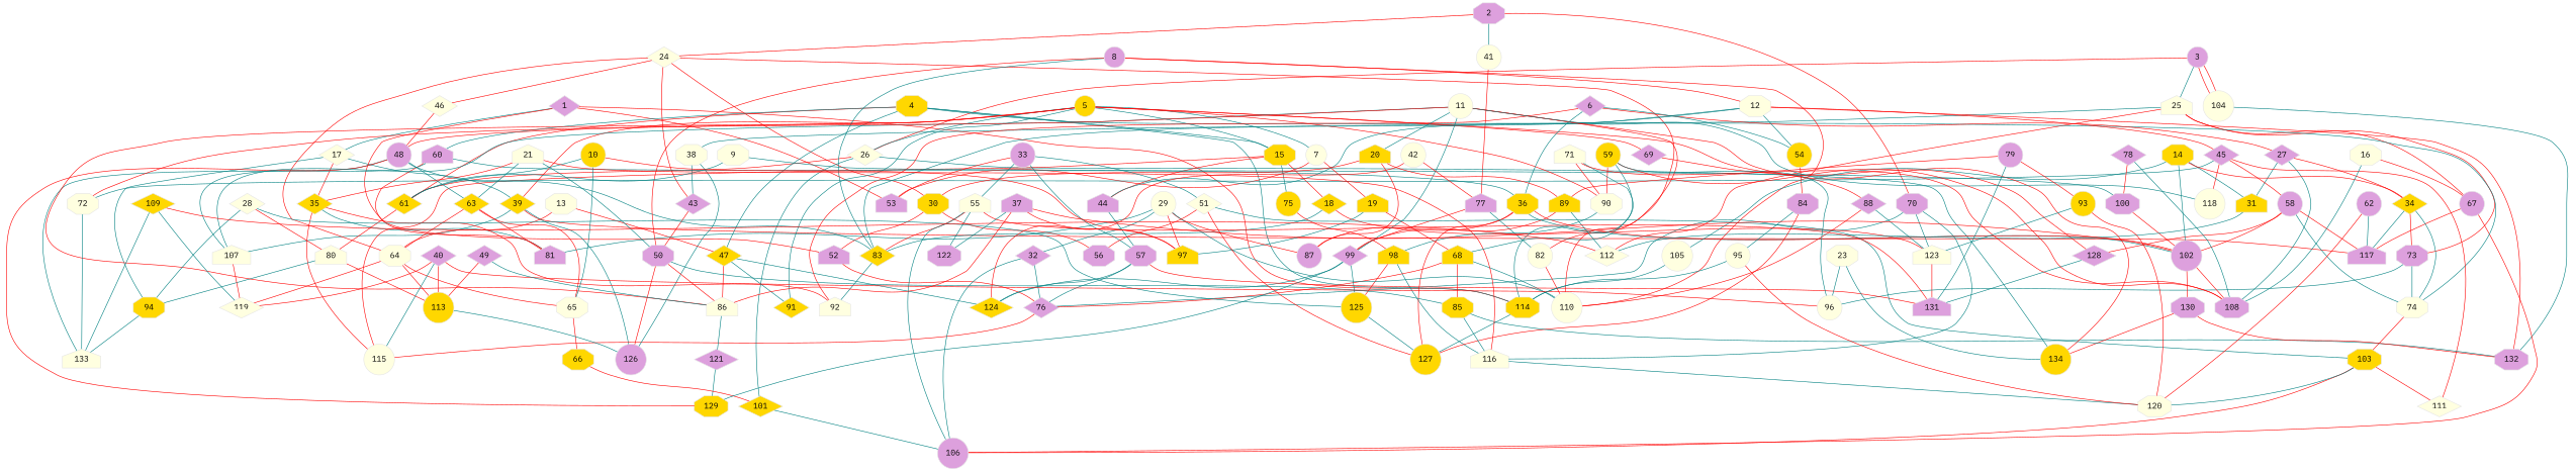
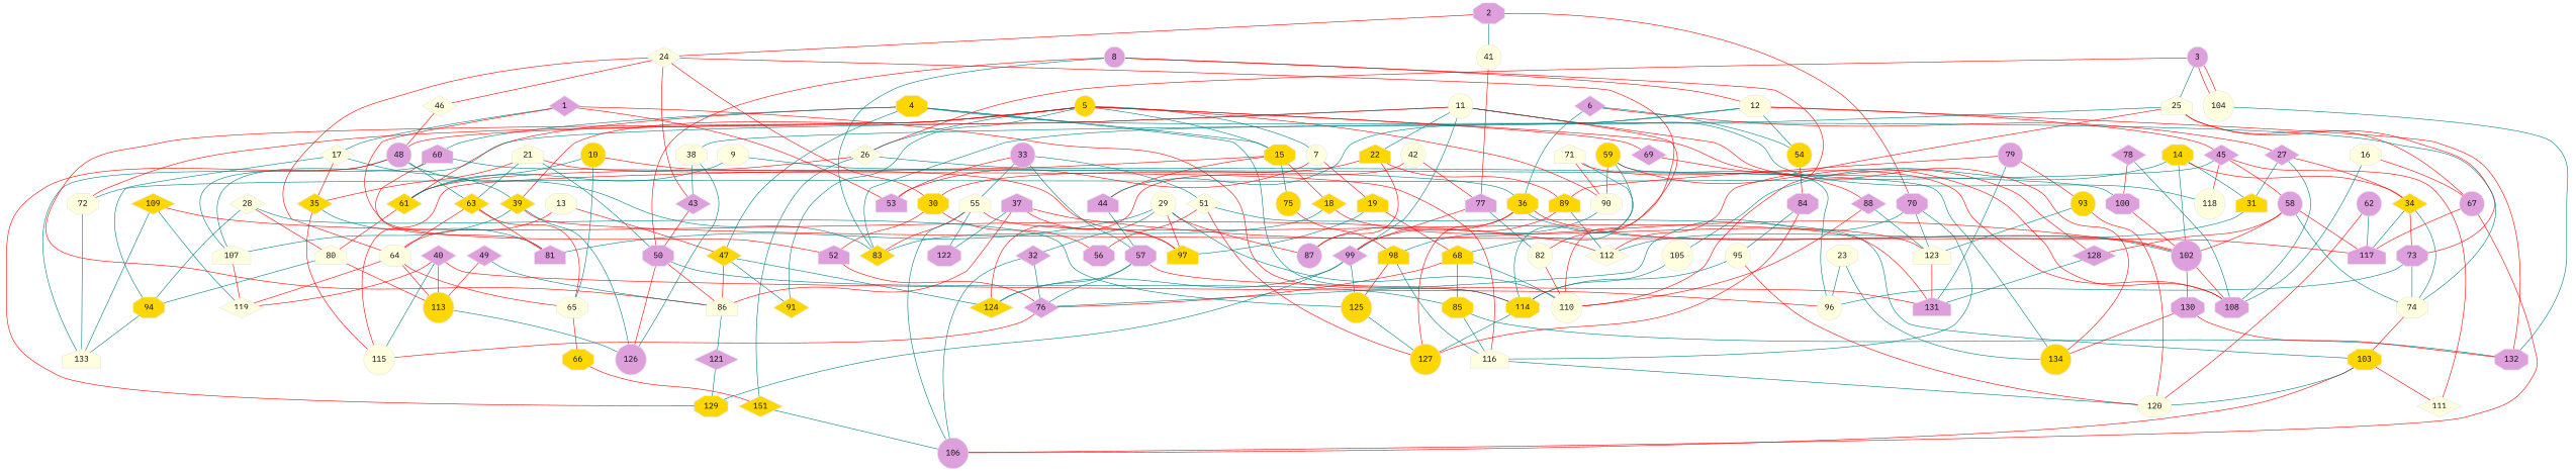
  graph {
    fontname="IBM Plex Mono"
    node [color=gray90 fillcolor=plum fontname="IBM Plex Mono" shape=diamond style=filled]
    edge [color=red fontname="IBM Plex Mono"]
    17 [fillcolor=lightyellow]
    1
    52 [shape=house]
    53 [shape=house]
    114 [fillcolor=gold shape=octagon]
    39 [fillcolor=gold]
    35 [fillcolor=gold]
    94 [fillcolor=gold shape=octagon]
    76
    127 [fillcolor=gold shape=circle]
    2 [shape=octagon]
    24 [fillcolor=lightyellow]
    41 [fillcolor=lightyellow shape=circle]
    70 [shape=octagon]
    64 [fillcolor=lightyellow shape=octagon]
    30 [fillcolor=gold shape=octagon]
    43
    46 [fillcolor=lightyellow]
    82 [fillcolor=lightyellow shape=circle]
    77 [shape=house]
    123 [fillcolor=lightyellow shape=house]
    116 [fillcolor=lightyellow shape=house]
    3 [shape=circle]
    25 [fillcolor=lightyellow shape=house]
    26 [fillcolor=lightyellow]
    104 [fillcolor=lightyellow shape=circle]
    67 [shape=circle]
    38 [fillcolor=lightyellow shape=octagon]
    73 [shape=octagon]
    112 [fillcolor=lightyellow]
    61 [fillcolor=gold]
    134 [fillcolor=gold shape=circle]
-   101 [fillcolor=gold]
+   101 [fillcolor=gold label=151]
    132 [shape=octagon]
    4 [fillcolor=gold shape=octagon]
    15 [fillcolor=gold shape=octagon]
    47 [fillcolor=gold]
    60 [shape=house]
    74 [fillcolor=lightyellow shape=octagon]
    44 [shape=house]
    18 [fillcolor=gold]
    75 [fillcolor=gold shape=circle]
    115 [fillcolor=lightyellow shape=circle]
    86 [fillcolor=lightyellow shape=house]
    91 [fillcolor=gold]
    124 [fillcolor=gold]
    81 [shape=house]
    100 [shape=octagon]
    133 [fillcolor=lightyellow shape=house]
    80 [fillcolor=lightyellow shape=house]
    103 [fillcolor=gold shape=octagon]
    5 [fillcolor=gold shape=circle]
    7 [fillcolor=lightyellow shape=circle]
    48 [shape=circle]
    69
    90 [fillcolor=lightyellow shape=octagon]
    128
    19 [fillcolor=gold shape=house]
    107 [fillcolor=lightyellow shape=house]
    117 [shape=house]
    126 [shape=circle]
    83 [fillcolor=gold]
    63 [fillcolor=gold]
    129 [fillcolor=gold shape=octagon]
    88
    121
    98 [fillcolor=gold shape=house]
    131 [shape=house]
    6
    27
    36 [fillcolor=gold shape=octagon]
    54 [fillcolor=gold shape=circle]
-   92 [fillcolor=lightyellow shape=house]
    31 [fillcolor=gold shape=house]
    34 [fillcolor=gold]
    108 [shape=octagon]
    102 [shape=circle]
    87 [shape=circle]
    84 [shape=octagon]
    97 [fillcolor=gold shape=house]
    68 [fillcolor=gold shape=house]
    8 [shape=circle]
    12 [fillcolor=lightyellow shape=octagon]
    50 [shape=octagon]
    110 [fillcolor=lightyellow shape=circle]
    45
    85 [fillcolor=gold shape=octagon]
    9 [fillcolor=lightyellow shape=octagon]
    10 [fillcolor=gold shape=circle]
    65 [fillcolor=lightyellow shape=octagon]
    66 [fillcolor=gold shape=octagon]
    11 [fillcolor=lightyellow shape=circle]
-   20 [fillcolor=gold shape=house]
+   20 [fillcolor=gold shape=house label=22]
    72 [fillcolor=lightyellow shape=octagon]
    99
    118 [fillcolor=lightyellow shape=circle]
    89 [fillcolor=gold shape=house]
    125 [fillcolor=gold shape=circle]
    119 [fillcolor=lightyellow]
    57 [shape=octagon]
    58 [shape=circle]
    111 [fillcolor=lightyellow]
    13 [fillcolor=lightyellow shape=octagon]
    113 [fillcolor=gold shape=circle]
    14 [fillcolor=gold shape=octagon]
    105 [fillcolor=lightyellow shape=circle]
    130 [shape=octagon]
    16 [fillcolor=lightyellow shape=octagon]
    106 [shape=circle]
    56 [shape=octagon]
    21 [fillcolor=lightyellow shape=house]
    120 [fillcolor=lightyellow shape=octagon]
    23 [fillcolor=lightyellow shape=octagon]
    96 [fillcolor=lightyellow shape=circle]
    28 [fillcolor=lightyellow]
    29 [fillcolor=lightyellow shape=circle]
    32
    33 [shape=circle]
    51 [fillcolor=lightyellow]
    55 [fillcolor=lightyellow shape=house]
    122 [shape=octagon]
    37 [shape=house]
    40
    42 [fillcolor=lightyellow shape=circle]
    49
    95 [fillcolor=lightyellow shape=circle]
    59 [fillcolor=gold shape=circle]
    62 [shape=circle]
    71 [fillcolor=lightyellow shape=house]
    78
    79 [shape=circle]
    93 [fillcolor=gold shape=circle]
    109 [fillcolor=gold]
    17 -- 39 [color=teal]
    17 -- 35
    17 -- 94 [color=teal]
    1 -- 17 [color=teal]
    1 -- 52
    1 -- 53
    1 -- 114
    52 -- 76
    114 -- 127 [color=teal]
    39 -- 107 [color=teal]
    39 -- 117
    39 -- 126 [color=teal]
    35 -- 115
    35 -- 81 [color=teal]
-   35 -- 92
    94 -- 133 [color=teal]
    76 -- 115
    2 -- 24
    2 -- 41 [color=teal]
    2 -- 70
    24 -- 64
    24 -- 30
    24 -- 43
    24 -- 46
    24 -- 82
    41 -- 77
    70 -- 76 [color=teal]
    70 -- 123 [color=teal]
    70 -- 116 [color=teal]
    64 -- 65
    64 -- 119
    64 -- 113
    30 -- 52
    30 -- 56
    43 -- 50
    46 -- 48
    82 -- 110
    77 -- 82 [color=teal]
    77 -- 99
    123 -- 131
    116 -- 120 [color=teal]
    3 -- 25 [color=teal]
    3 -- 26
    3 -- 104
    3 -- 104
    25 -- 67
    25 -- 38 [color=teal]
    25 -- 73
    25 -- 112
    26 -- 61
    26 -- 134 [color=teal]
    26 -- 101 [color=teal]
    104 -- 132 [color=teal]
    67 -- 117
    67 -- 106
    38 -- 43 [color=teal]
    38 -- 126 [color=teal]
    73 -- 74 [color=teal]
    73 -- 96 [color=teal]
    61 -- 80
    101 -- 106 [color=teal]
    4 -- 114 [color=teal]
    4 -- 61
    4 -- 15 [color=teal]
    4 -- 47 [color=teal]
    4 -- 60 [color=teal]
    4 -- 74 [color=teal]
    15 -- 44
    15 -- 18
    15 -- 75 [color=teal]
    15 -- 115
    47 -- 86
    47 -- 91 [color=teal]
    47 -- 124 [color=teal]
    60 -- 81
    60 -- 100 [color=teal]
    60 -- 133 [color=teal]
    74 -- 103
    44 -- 57 [color=teal]
    18 -- 123
    18 -- 83 [color=teal]
    75 -- 98
    86 -- 121 [color=teal]
    100 -- 102
    80 -- 94 [color=teal]
    80 -- 113
    103 -- 111
    103 -- 106
    103 -- 120 [color=teal]
    5 -- 39
    5 -- 26 [color=teal]
    5 -- 15 [color=teal]
    5 -- 86
    5 -- 91 [color=teal]
    5 -- 7 [color=teal]
    5 -- 48
    5 -- 69
    5 -- 90
    5 -- 128
    7 -- 53
    7 -- 19
    48 -- 107 [color=teal]
    48 -- 83 [color=teal]
    48 -- 63 [color=teal]
    48 -- 129
    69 -- 88
    90 -- 98 [color=teal]
    128 -- 131 [color=teal]
    19 -- 97 [color=teal]
    19 -- 68
    107 -- 119
-   83 -- 92 [color=teal]
    63 -- 64
    63 -- 81
    63 -- 65
    88 -- 123 [color=teal]
    88 -- 110
    121 -- 129 [color=teal]
    98 -- 116 [color=teal]
    98 -- 125
    6 -- 27
    6 -- 36 [color=teal]
    6 -- 54 [color=teal]
-   6 -- 92
    27 -- 31 [color=teal]
    27 -- 34
    27 -- 108 [color=teal]
    36 -- 127
    36 -- 102 [color=teal]
    36 -- 102
    36 -- 87
    54 -- 84
    31 -- 112 [color=teal]
    34 -- 73
    34 -- 74 [color=teal]
    34 -- 117 [color=teal]
    102 -- 108
    102 -- 130
    84 -- 127
    84 -- 95 [color=teal]
    68 -- 76
    68 -- 110 [color=teal]
    68 -- 85
    8 -- 83 [color=teal]
    8 -- 12
    8 -- 50
    8 -- 110
    12 -- 132
    12 -- 44 [color=teal]
    12 -- 83 [color=teal]
    12 -- 54 [color=teal]
    12 -- 45
    50 -- 86
    50 -- 126
    50 -- 85 [color=teal]
    45 -- 72 [color=teal]
    45 -- 118
    45 -- 58
    45 -- 111
    85 -- 116 [color=teal]
    85 -- 132 [color=teal]
    9 -- 61 [color=teal]
    9 -- 36 [color=teal]
    10 -- 61 [color=teal]
    10 -- 97
    10 -- 65 [color=teal]
    65 -- 66
    66 -- 101
    11 -- 134
    11 -- 107 [color=teal]
    11 -- 110
    11 -- 20 [color=teal]
    11 -- 72
    11 -- 99 [color=teal]
    11 -- 118 [color=teal]
    20 -- 30
    20 -- 87
    20 -- 89
    72 -- 133 [color=teal]
    99 -- 124 [color=teal]
    99 -- 129 [color=teal]
    99 -- 125 [color=teal]
    89 -- 112 [color=teal]
    89 -- 99
    125 -- 127 [color=teal]
    57 -- 76 [color=teal]
    57 -- 124 [color=teal]
    57 -- 131
    58 -- 74 [color=teal]
    58 -- 128
    58 -- 117
    58 -- 102
    13 -- 64
    13 -- 47
    113 -- 126 [color=teal]
    14 -- 31 [color=teal]
    14 -- 34
    14 -- 102 [color=teal]
    14 -- 105 [color=teal]
    105 -- 114 [color=teal]
    130 -- 134
    130 -- 132
    16 -- 67
    16 -- 108 [color=teal]
    21 -- 35
    21 -- 116
    21 -- 63 [color=teal]
    21 -- 50 [color=teal]
    23 -- 134 [color=teal]
    23 -- 96 [color=teal]
    28 -- 94 [color=teal]
    28 -- 80
    28 -- 125 [color=teal]
    29 -- 81 [color=teal]
    29 -- 87
    29 -- 97
    29 -- 110 [color=teal]
    29 -- 32 [color=teal]
    32 -- 76 [color=teal]
    32 -- 106 [color=teal]
    33 -- 53
    33 -- 57 [color=teal]
    33 -- 51 [color=teal]
    33 -- 55 [color=teal]
    51 -- 127
    51 -- 103 [color=teal]
    51 -- 56
    55 -- 83
    55 -- 131
    55 -- 106 [color=teal]
    55 -- 122 [color=teal]
    37 -- 86
    37 -- 102
    37 -- 97
    37 -- 122 [color=teal]
    40 -- 115 [color=teal]
    40 -- 119
    40 -- 113
    40 -- 96
    42 -- 77
    42 -- 124
    49 -- 86 [color=teal]
    49 -- 113
    95 -- 114 [color=teal]
    95 -- 120
    59 -- 90
    59 -- 108
    59 -- 68 [color=teal]
    59 -- 96 [color=teal]
    62 -- 117 [color=teal]
    62 -- 120
    71 -- 114 [color=teal]
    71 -- 90
    71 -- 108
    78 -- 100
    78 -- 108 [color=teal]
    79 -- 131 [color=teal]
    79 -- 89
    79 -- 93
    93 -- 123 [color=teal]
    93 -- 120
    109 -- 112
    109 -- 133 [color=teal]
    109 -- 119 [color=teal]
  }
